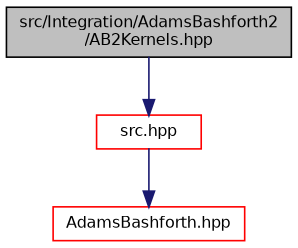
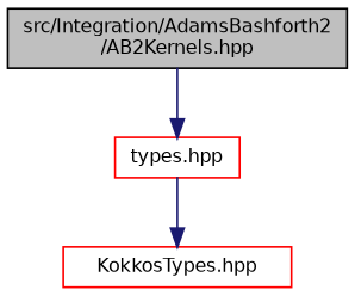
  digraph {
    node [color=red fillcolor=white fontname=Helvetica fontsize=10 shape=record style=filled]
    edge [color=midnightblue fontname=Helvetica fontsize=10 labelfontname=Helvetica labelfontsize=10 style=solid]
    n1 [color=black fillcolor=grey75 fontcolor=black height=0.2 label="src/Integration/AdamsBashforth2\l/AB2Kernels.hpp" width=0.4]
-   n2 [height=0.2 label="src.hpp" width=0.4]
-   n3 [height=0.2 label="AdamsBashforth.hpp" width=0.4]
+   n2 [height=0.2 label="types.hpp" width=0.4]
+   n3 [height=0.2 label="KokkosTypes.hpp" width=0.4]
    n1 -> n2
    n2 -> n3
  }
